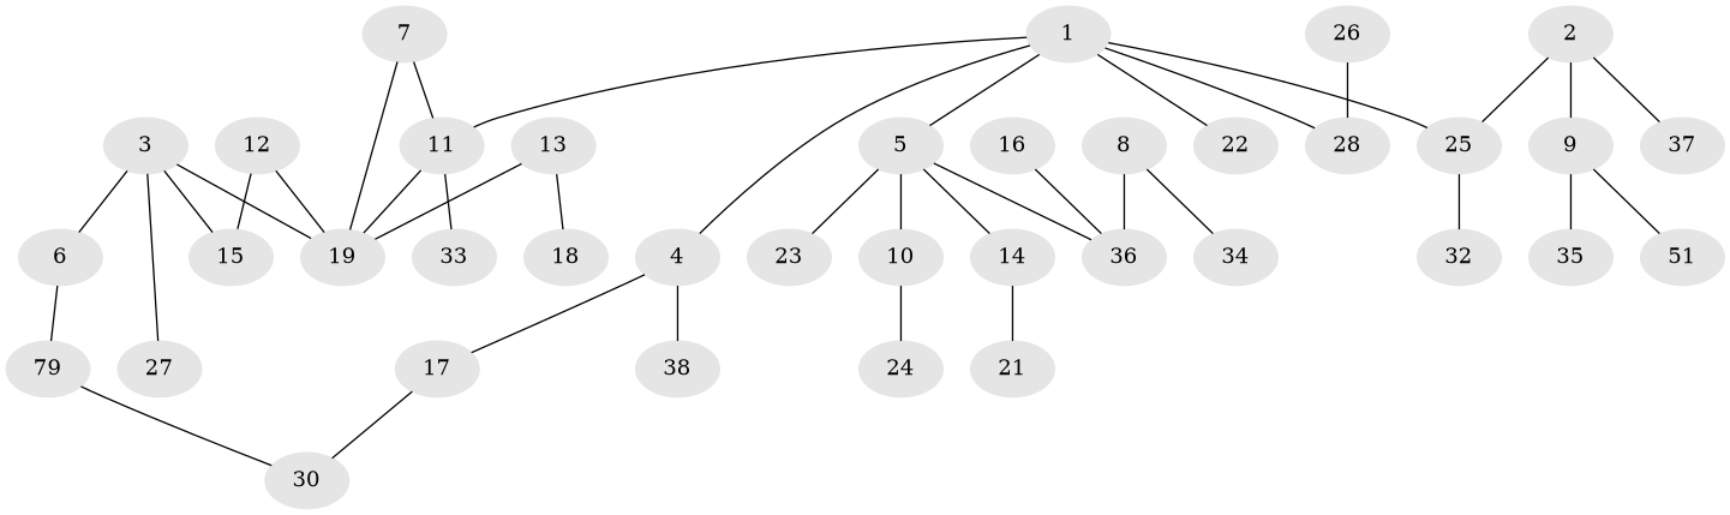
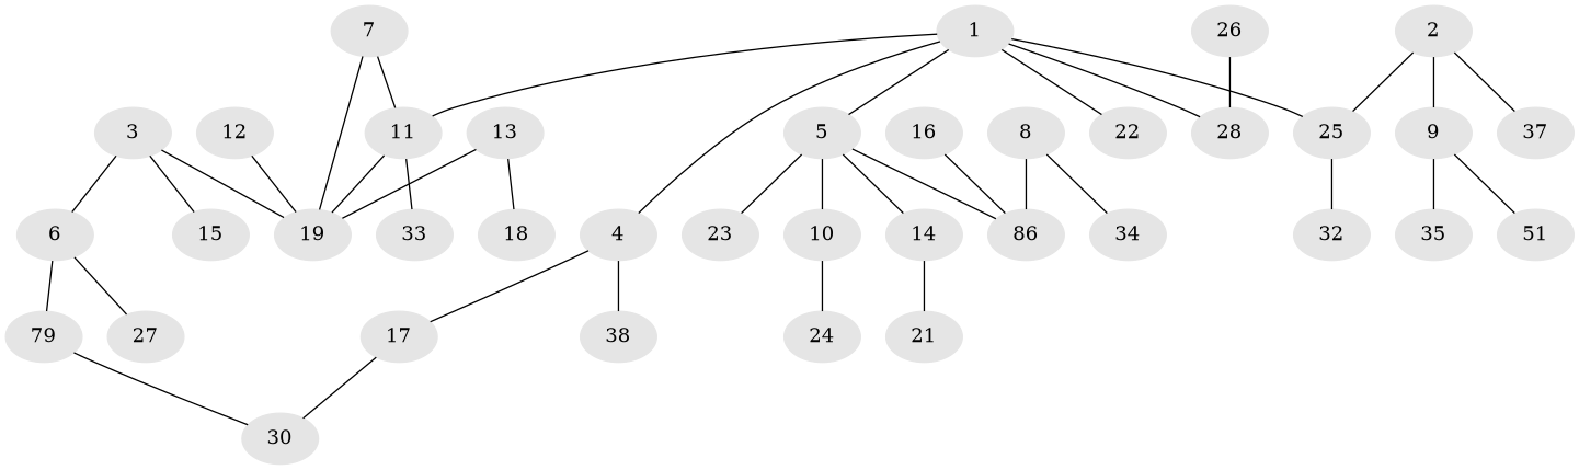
  graph {
    node [color=gray90 style=filled]
    edge [weight=1.0]
    1
    4
    5
    11
    22
    25
    28
    17
    38
    10
    14
    23
-   36
+   36 [label=86]
    19
    33
    32
    2
    9
    37
    n20 [label=51]
    35
    3
    6
    15
    27
    n26 [label=79]
    30
    24
    21
    7
    8
    34
    12
    13
    18
    16
    26
    1 -- 4
    1 -- 5
    1 -- 11
    1 -- 22
    1 -- 25
    1 -- 28
    4 -- 17
    4 -- 38
    5 -- 10
    5 -- 14
    5 -- 23
    5 -- 36
    11 -- 19
    11 -- 33
    25 -- 32
    17 -- 30
    10 -- 24
    14 -- 21
    2 -- 25
    2 -- 9
    2 -- 37
    9 -- n20
    9 -- 35
    3 -- 19
    3 -- 6
    3 -- 15
-   3 -- 27
+   6 -- 27
    6 -- n26
    n26 -- 30
    7 -- 11
    7 -- 19
    8 -- 36
    8 -- 34
    12 -- 19
-   12 -- 15
    13 -- 19
    13 -- 18
    16 -- 36
    26 -- 28
  }
